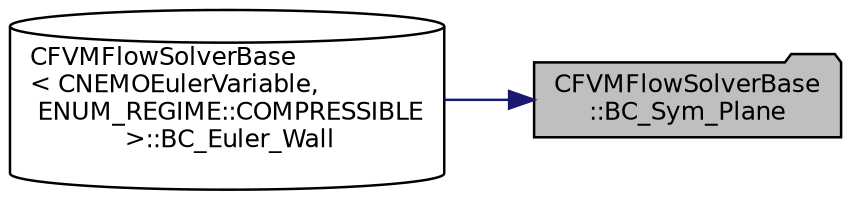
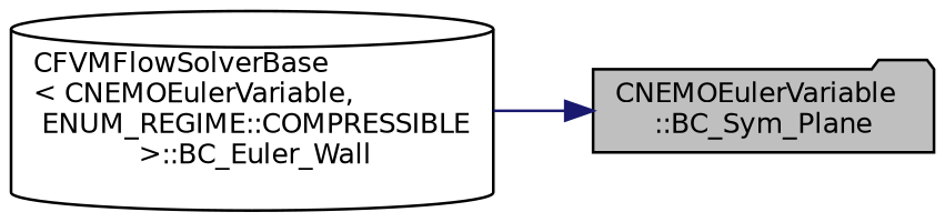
  digraph {
    rankdir=RL
    node [color=black fontname=Helvetica fontsize=10 style=filled]
-   n1 [fillcolor=grey75 fontcolor=black height=0.2 label="CFVMFlowSolverBase\l::BC_Sym_Plane" shape=folder width=0.4]
+   n1 [fillcolor=grey75 fontcolor=black height=0.2 label="CNEMOEulerVariable\l::BC_Sym_Plane" shape=folder width=0.4]
    n2 [fillcolor=white height=0.2 label="CFVMFlowSolverBase\l\< CNEMOEulerVariable,\l ENUM_REGIME::COMPRESSIBLE\l \>::BC_Euler_Wall" shape=cylinder width=0.4]
    n1 -> n2 [color=midnightblue dir=back fontname=Helvetica fontsize=10 labelfontname=Helvetica labelfontsize=10 style=solid]
  }
